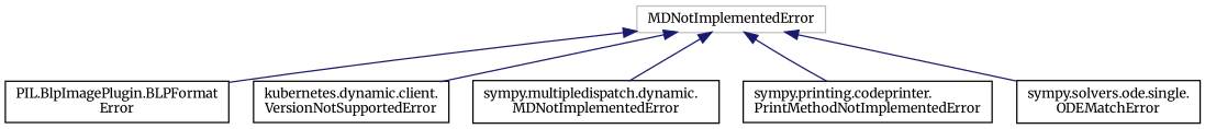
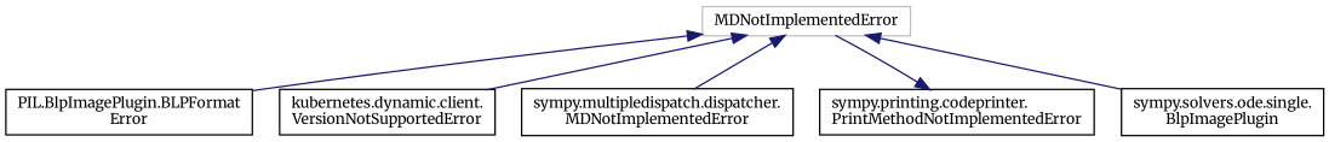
  digraph {
    fontname=Merriweather
    rankdir=TB
    node [color=black fillcolor=white fontname=Merriweather fontsize=10 shape=record style=filled]
    edge [color=midnightblue dir=back fontname=Merriweather fontsize=10 labelfontname=Helvetica labelfontsize=10 style=solid]
    n1 [color=grey75 height=0.2 label=MDNotImplementedError width=0.4]
    n2 [height=0.2 label="PIL.BlpImagePlugin.BLPFormat\lError" width=0.4]
    n3 [height=0.2 label="kubernetes.dynamic.client.\lVersionNotSupportedError" width=0.4]
-   n4 [height=0.2 label="sympy.multipledispatch.dynamic.\lMDNotImplementedError" width=0.4]
+   n4 [height=0.2 label="sympy.multipledispatch.dispatcher.\lMDNotImplementedError" width=0.4]
    n5 [height=0.2 label="sympy.printing.codeprinter.\lPrintMethodNotImplementedError" width=0.4]
-   n6 [height=0.2 label="sympy.solvers.ode.single.\lODEMatchError" width=0.4]
+   n6 [height=0.2 label="sympy.solvers.ode.single.\lBlpImagePlugin" width=0.4]
    n1 -> n2
    n1 -> n3
    n1 -> n4
-   n1 -> n5
+   n5 -> n1
    n1 -> n6
  }
